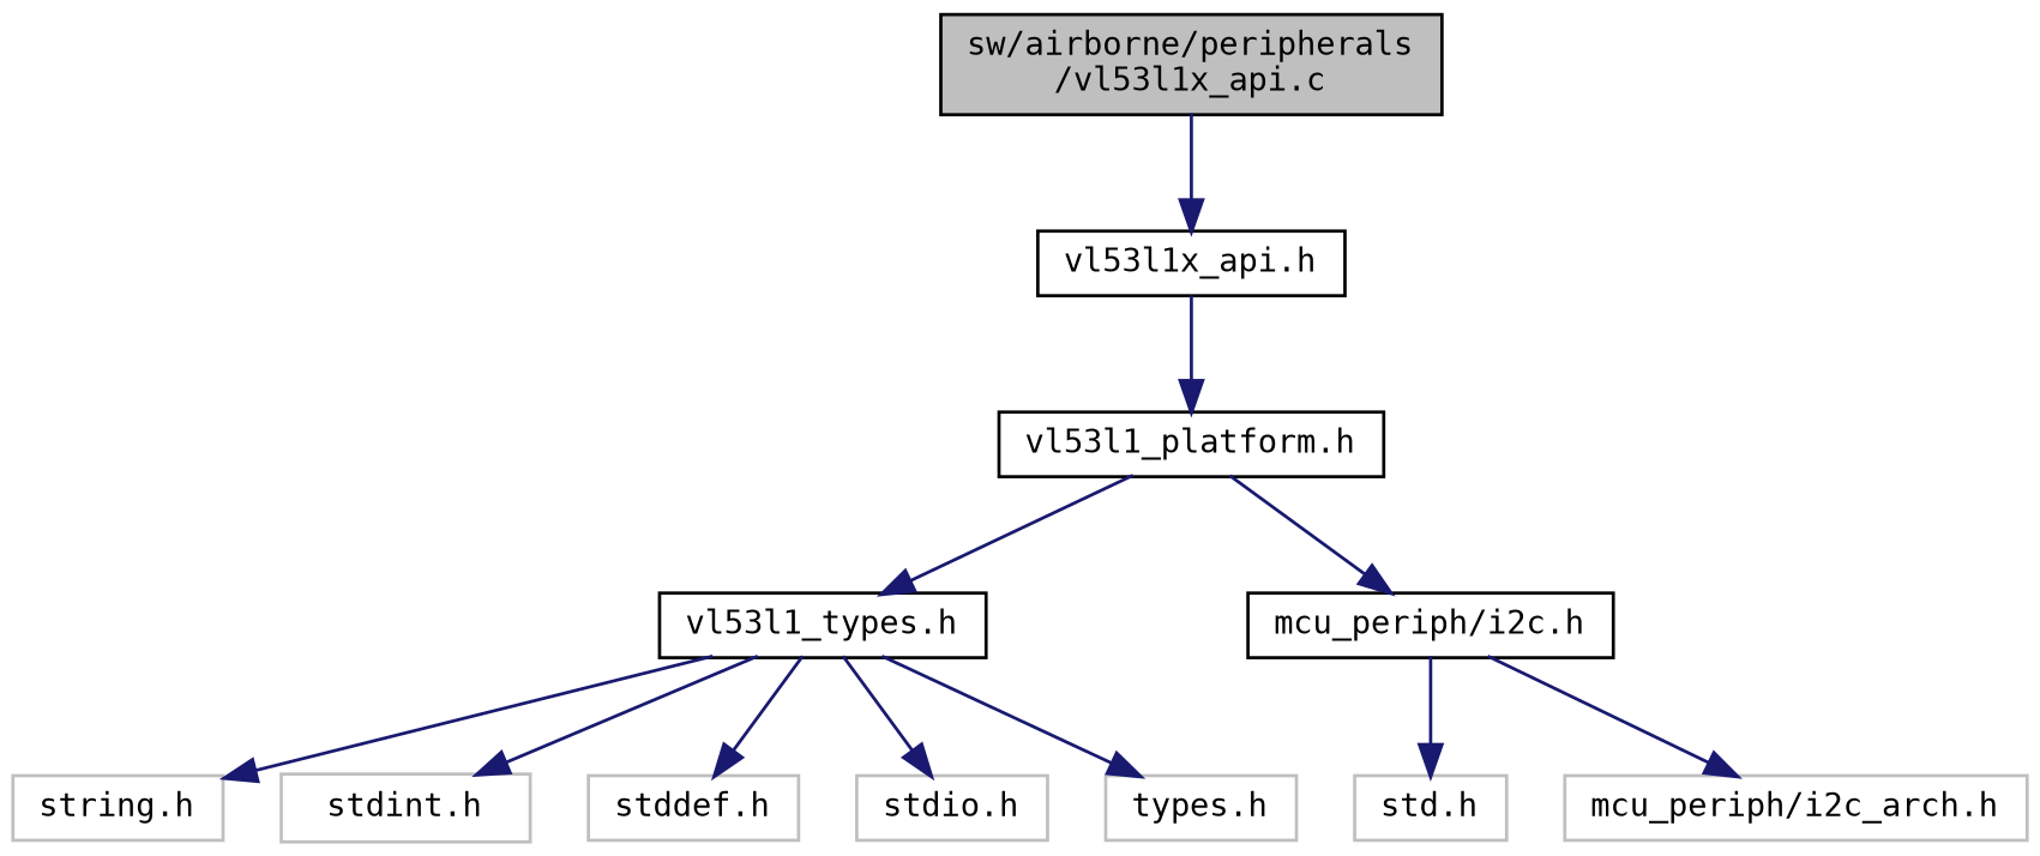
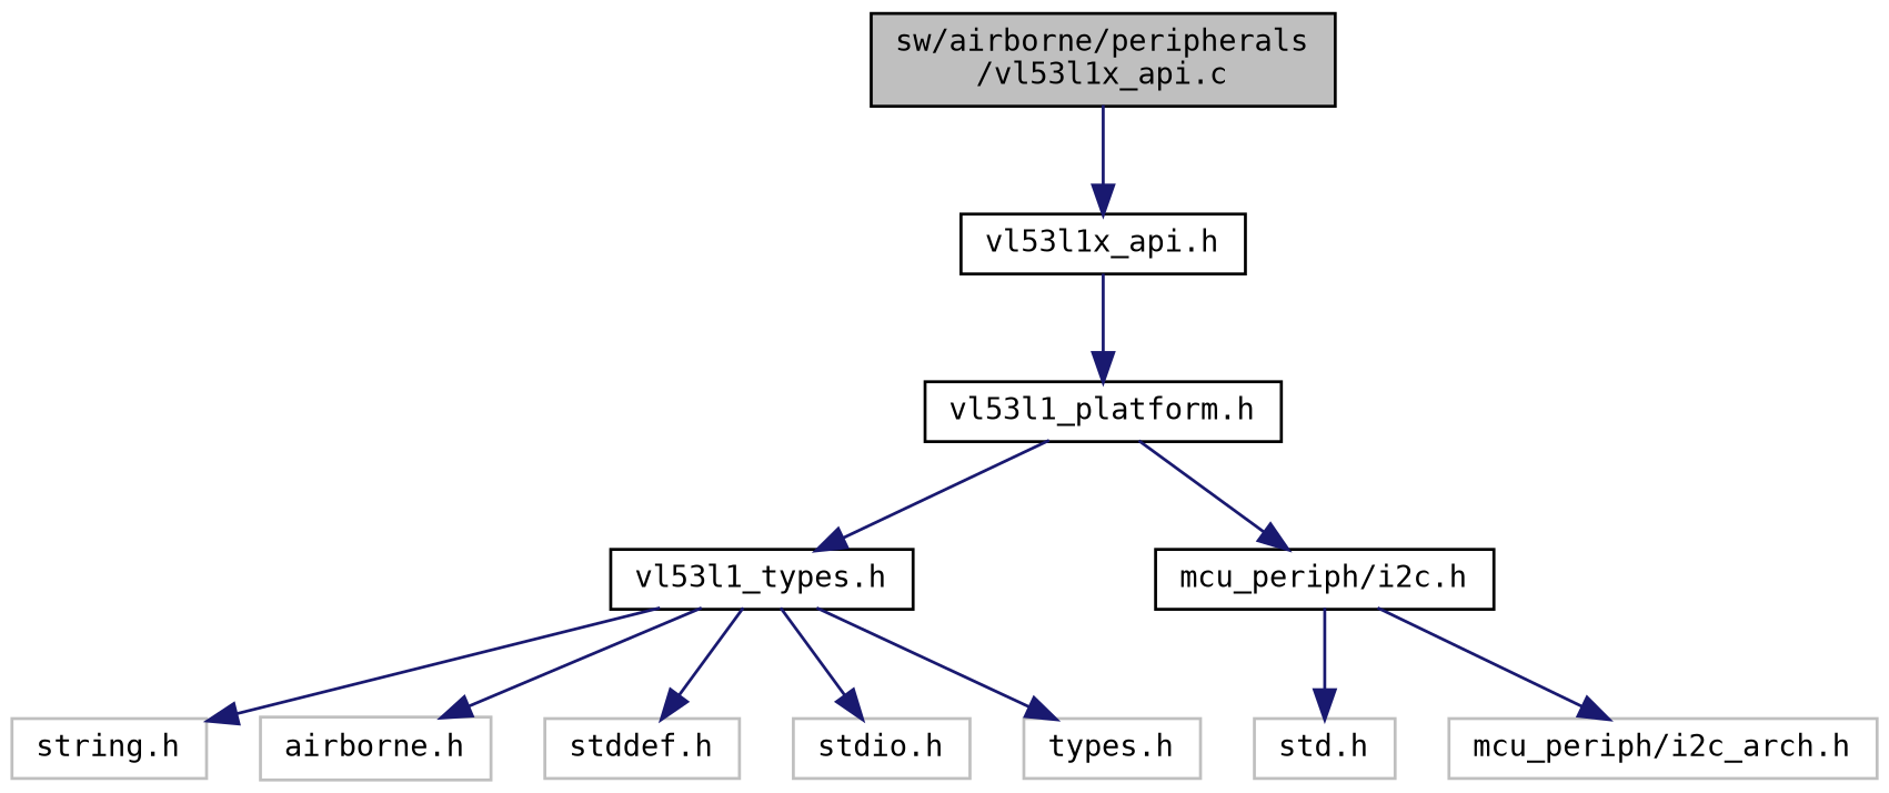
  digraph {
    fontname="DejaVu Sans Mono"
    node [color=grey75 fillcolor=white fontname="DejaVu Sans Mono" fontsize=10 shape=record style=filled]
    edge [color=midnightblue fontname="DejaVu Sans Mono" fontsize=10 labelfontname=FreeSans labelfontsize=10 style=solid]
    n1 [color=black fillcolor=grey75 fontcolor=black height=0.2 label="sw/airborne/peripherals\l/vl53l1x_api.c" width=0.4]
    n2 [color=black height=0.2 label="vl53l1x_api.h" width=0.4]
    n3 [color=black height=0.2 label="vl53l1_platform.h" width=0.4]
    n4 [height=0.2 label="string.h" width=0.4]
    n5 [color=black height=0.2 label="vl53l1_types.h" width=0.4]
    n6 [color=black height=0.2 label="mcu_periph/i2c.h" width=0.4]
-   n7 [height=0.2 label="stdint.h" width=0.4]
+   n7 [height=0.2 label="airborne.h" width=0.4]
    n8 [height=0.2 label="stddef.h" width=0.4]
    n9 [height=0.2 label="stdio.h" width=0.4]
    n10 [height=0.2 label="types.h" width=0.4]
    n11 [height=0.2 label="std.h" width=0.4]
    n12 [height=0.2 label="mcu_periph/i2c_arch.h" width=0.4]
    n1 -> n2
    n2 -> n3
    n3 -> n5
    n3 -> n6
    n5 -> n4
    n5 -> n7
    n5 -> n8
    n5 -> n9
    n5 -> n10
    n6 -> n11
    n6 -> n12
  }
